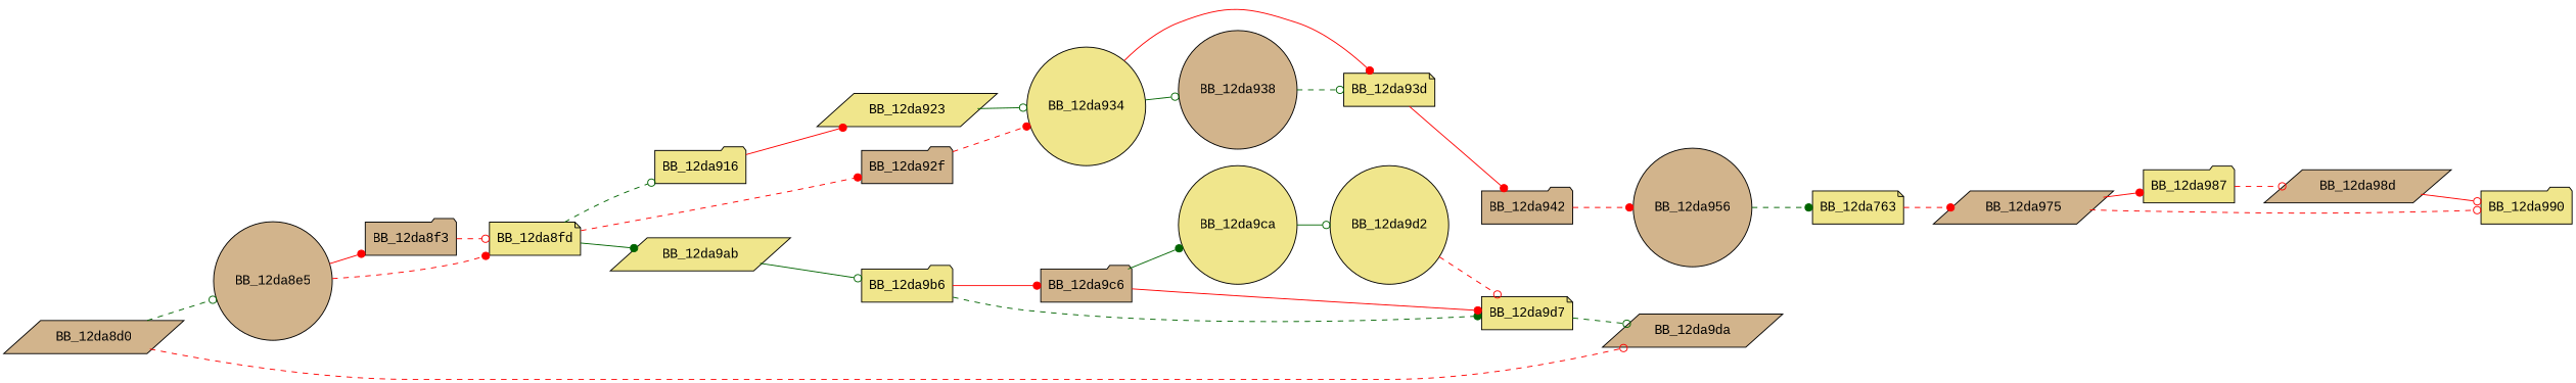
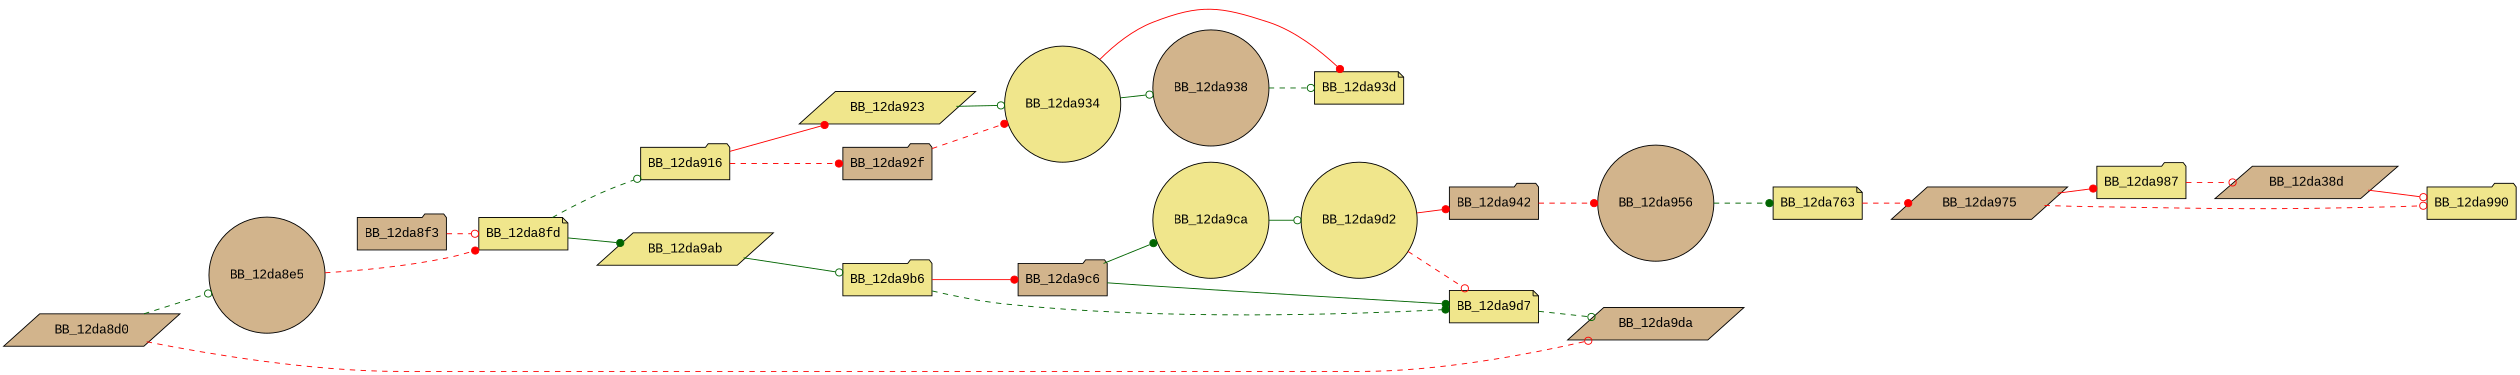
  digraph {
    fontname="Liberation Mono"
    rankdir=LR
    node [fillcolor=khaki fontname="Liberation Mono" shape=folder style=filled]
    edge [arrowhead=dot color=red fontname="Liberation Mono" style=dashed]
    BB_12da8d0 [fillcolor=tan shape=parallelogram]
    BB_12da8e5 [fillcolor=tan shape=circle]
    BB_12da9da [fillcolor=tan shape=parallelogram]
    BB_12da8f3 [fillcolor=tan]
    BB_12da8fd [shape=note]
    BB_12da916
    BB_12da9ab [shape=parallelogram]
    BB_12da923 [shape=parallelogram]
    BB_12da92f [fillcolor=tan]
    BB_12da9b6
    BB_12da934 [shape=circle]
    BB_12da9c6 [fillcolor=tan]
    BB_12da9d7 [shape=note]
    BB_12da938 [fillcolor=tan shape=circle]
    BB_12da93d [shape=note]
    BB_12da942 [fillcolor=tan]
    BB_12da956 [fillcolor=tan shape=circle]
    n18 [label=BB_12da763 shape=note]
    BB_12da975 [fillcolor=tan shape=parallelogram]
    BB_12da987
    BB_12da990
-   BB_12da98d [fillcolor=tan shape=parallelogram]
+   BB_12da98d [fillcolor=tan shape=parallelogram label=BB_12da38d]
    BB_12da9ca [shape=circle]
    BB_12da9d2 [shape=circle]
    BB_12da8d0 -> BB_12da8e5 [arrowhead=odot color=darkgreen]
    BB_12da8d0 -> BB_12da9da [arrowhead=odot]
-   BB_12da8e5 -> BB_12da8f3 [style=solid]
    BB_12da8e5 -> BB_12da8fd
    BB_12da8f3 -> BB_12da8fd [arrowhead=odot]
    BB_12da8fd -> BB_12da916 [arrowhead=odot color=darkgreen]
    BB_12da8fd -> BB_12da9ab [color=darkgreen style=solid]
    BB_12da916 -> BB_12da923 [style=solid]
-   BB_12da8fd -> BB_12da92f
+   BB_12da916 -> BB_12da92f
    BB_12da9ab -> BB_12da9b6 [arrowhead=odot color=darkgreen style=solid]
    BB_12da923 -> BB_12da934 [arrowhead=odot color=darkgreen style=solid]
    BB_12da92f -> BB_12da934
    BB_12da9b6 -> BB_12da9c6 [style=solid]
    BB_12da9b6 -> BB_12da9d7 [color=darkgreen]
    BB_12da934 -> BB_12da938 [arrowhead=odot color=darkgreen style=solid]
    BB_12da934 -> BB_12da93d [style=solid]
-   BB_12da9c6 -> BB_12da9d7 [style=solid]
+   BB_12da9c6 -> BB_12da9d7 [color=darkgreen style=solid]
    BB_12da9c6 -> BB_12da9ca [color=darkgreen style=solid]
    BB_12da9d7 -> BB_12da9da [arrowhead=odot color=darkgreen]
    BB_12da938 -> BB_12da93d [arrowhead=odot color=darkgreen]
-   BB_12da93d -> BB_12da942 [style=solid]
+   BB_12da9d2 -> BB_12da942 [style=solid]
    BB_12da942 -> BB_12da956
    BB_12da956 -> n18 [color=darkgreen]
    n18 -> BB_12da975
    BB_12da975 -> BB_12da987 [style=solid]
    BB_12da975 -> BB_12da990 [arrowhead=odot]
    BB_12da987 -> BB_12da98d [arrowhead=odot]
    BB_12da98d -> BB_12da990 [arrowhead=odot style=solid]
    BB_12da9ca -> BB_12da9d2 [arrowhead=odot color=darkgreen style=solid]
    BB_12da9d2 -> BB_12da9d7 [arrowhead=odot]
  }
